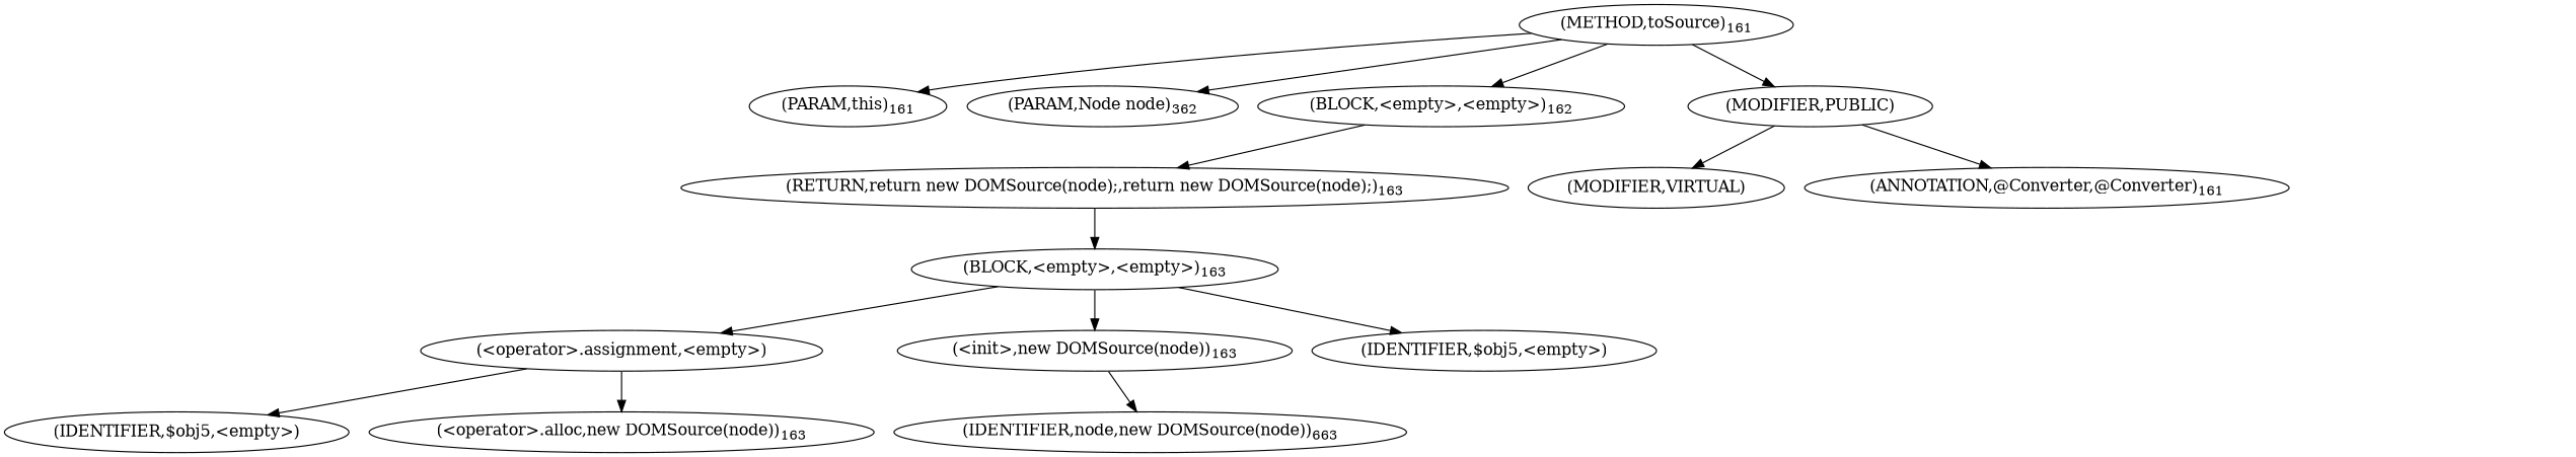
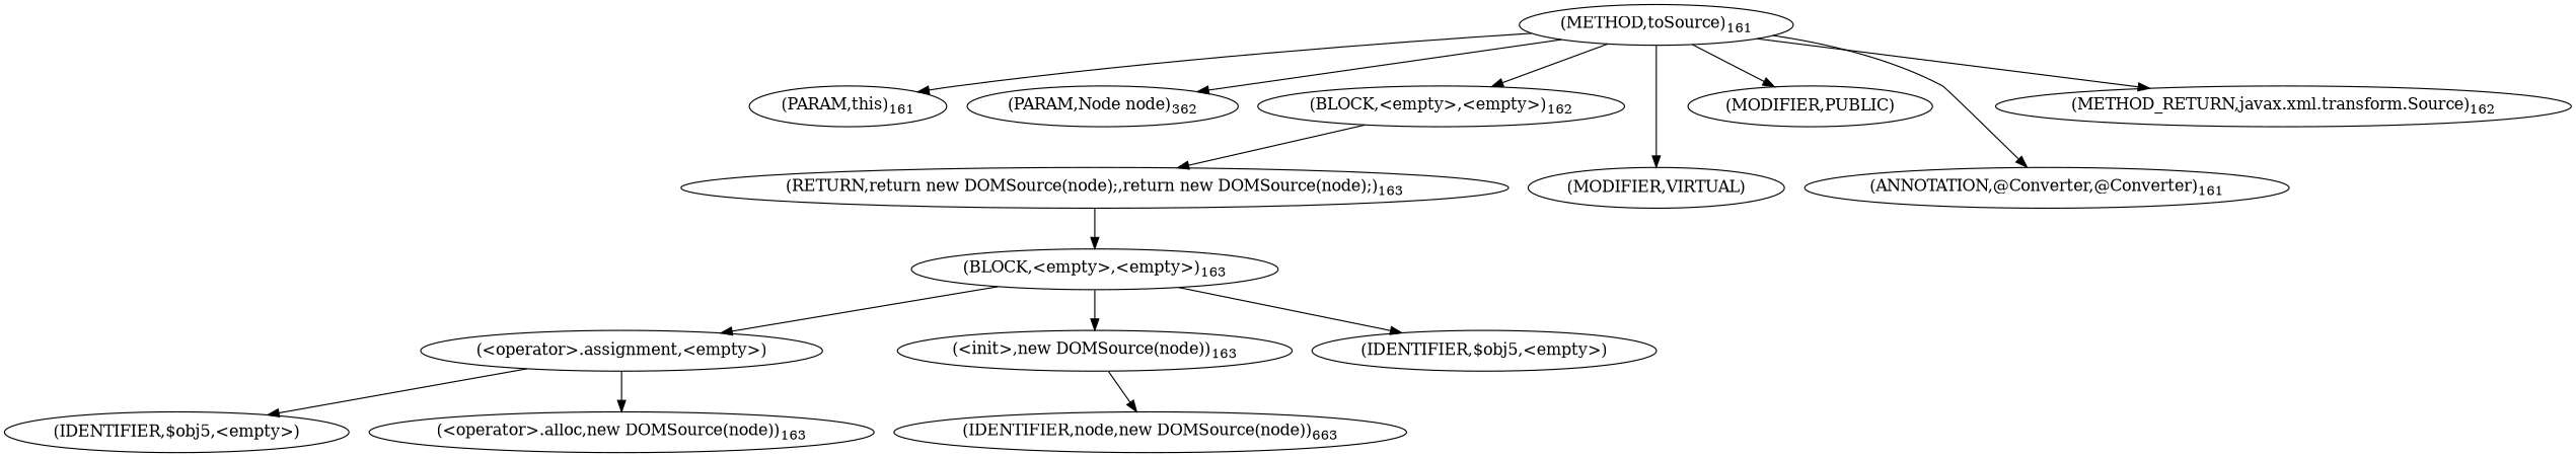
  digraph {
    n1 [label=<(METHOD,toSource)<SUB>161</SUB>>]
    n2 [label=<(PARAM,this)<SUB>161</SUB>>]
    n3 [label=<(PARAM,Node node)<SUB>362</SUB>>]
    n4 [label=<(BLOCK,&lt;empty&gt;,&lt;empty&gt;)<SUB>162</SUB>>]
    n5 [label=<(MODIFIER,PUBLIC)>]
    n6 [label=<(MODIFIER,VIRTUAL)>]
    n7 [label=<(ANNOTATION,@Converter,@Converter)<SUB>161</SUB>>]
+   n8 [label=<(METHOD_RETURN,javax.xml.transform.Source)<SUB>162</SUB>>]
    n9 [label=<(RETURN,return new DOMSource(node);,return new DOMSource(node);)<SUB>163</SUB>>]
    n10 [label=<(BLOCK,&lt;empty&gt;,&lt;empty&gt;)<SUB>163</SUB>>]
    n11 [label=<(&lt;operator&gt;.assignment,&lt;empty&gt;)>]
    n12 [label=<(&lt;init&gt;,new DOMSource(node))<SUB>163</SUB>>]
    n13 [label=<(IDENTIFIER,$obj5,&lt;empty&gt;)>]
    n14 [label=<(IDENTIFIER,$obj5,&lt;empty&gt;)>]
    n15 [label=<(&lt;operator&gt;.alloc,new DOMSource(node))<SUB>163</SUB>>]
    n16 [label=<(IDENTIFIER,node,new DOMSource(node))<SUB>663</SUB>>]
    n1 -> n2
    n1 -> n3
    n1 -> n4
    n1 -> n5
-   n5 -> n6
-   n5 -> n7
+   n1 -> n6
+   n1 -> n7
+   n1 -> n8
    n4 -> n9
    n9 -> n10
    n10 -> n11
    n10 -> n12
    n10 -> n13
    n11 -> n14
    n11 -> n15
    n12 -> n16
  }
